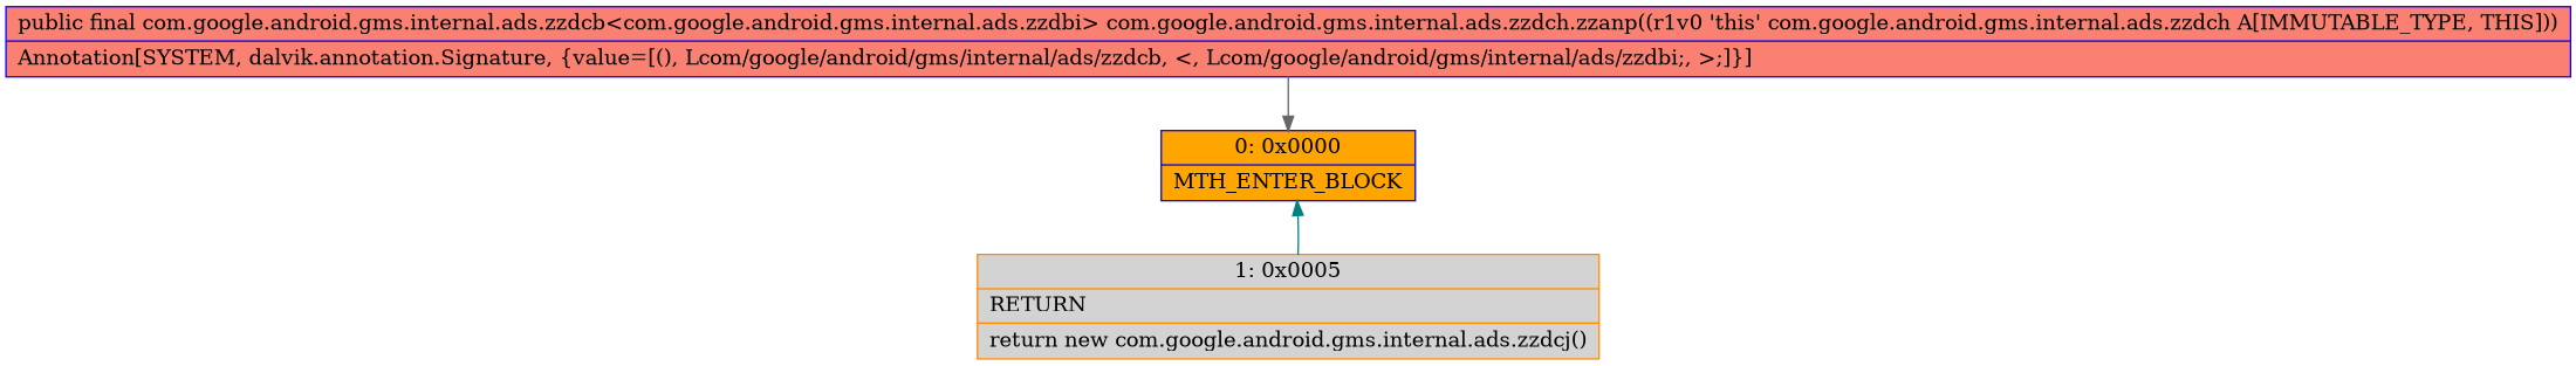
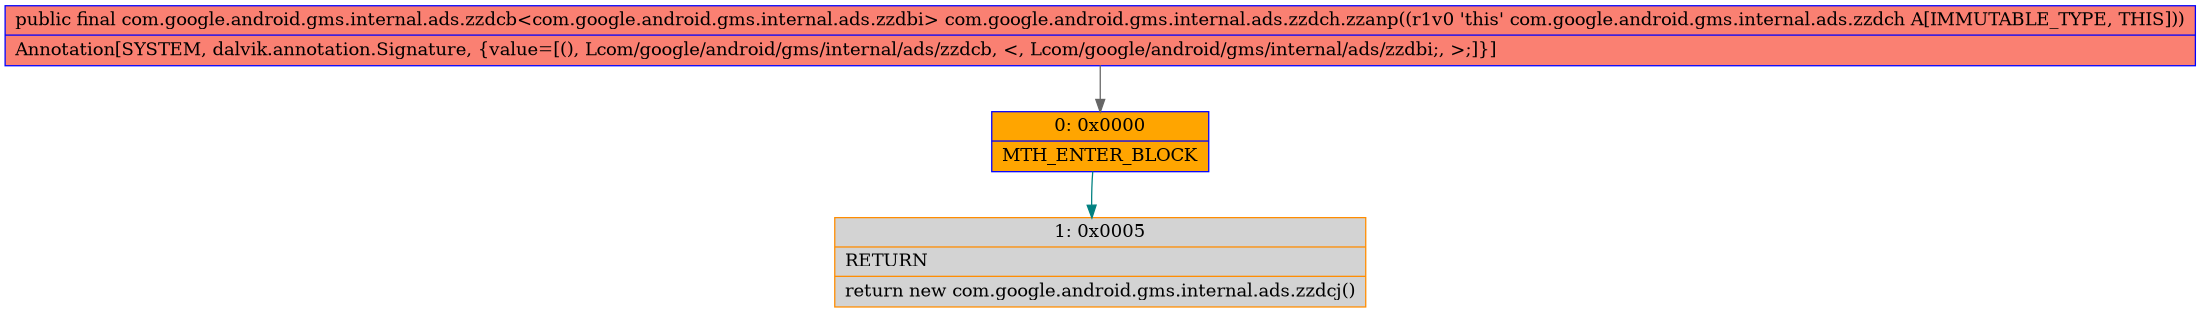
  digraph {
    node [shape=record style=filled color=blue]
    n1 [label="{0\:\ 0x0000|MTH_ENTER_BLOCK\l}" fillcolor=orange]
    n2 [label="{1\:\ 0x0005|RETURN\l|return new com.google.android.gms.internal.ads.zzdcj()\l}" fillcolor=lightgrey color=darkorange]
    n3 [label="{public final com.google.android.gms.internal.ads.zzdcb\<com.google.android.gms.internal.ads.zzdbi\> com.google.android.gms.internal.ads.zzdch.zzanp((r1v0 'this' com.google.android.gms.internal.ads.zzdch A[IMMUTABLE_TYPE, THIS]))  | Annotation[SYSTEM, dalvik.annotation.Signature, \{value=[(), Lcom\/google\/android\/gms\/internal\/ads\/zzdcb, \<, Lcom\/google\/android\/gms\/internal\/ads\/zzdbi;, \>;]\}]\l}" fillcolor=salmon]
-   n2 -> n1 [color=teal]
+   n1 -> n2 [color=teal]
    n3 -> n1 [color=gray40]
  }
